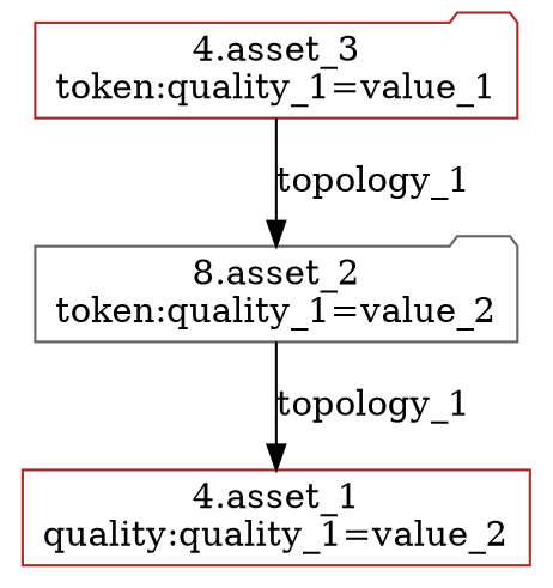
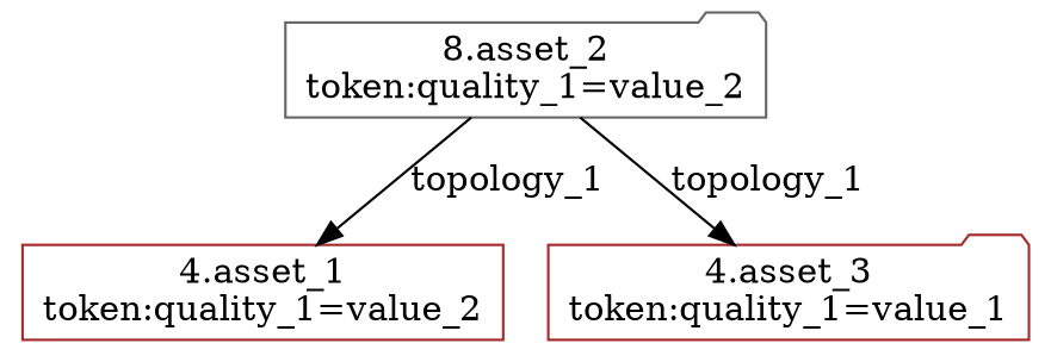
  digraph {
    node [color=brown shape=folder]
    n1 [color=gray40 label="8.asset_2\ntoken:quality_1=value_2"]
-   n2 [label="4.asset_1\nquality:quality_1=value_2" shape=box]
+   n2 [label="4.asset_1\ntoken:quality_1=value_2" shape=box]
    n3 [label="4.asset_3\ntoken:quality_1=value_1"]
    n1 -> n2 [label=topology_1]
-   n3 -> n1 [label=topology_1]
+   n1 -> n3 [label=topology_1]
  }
